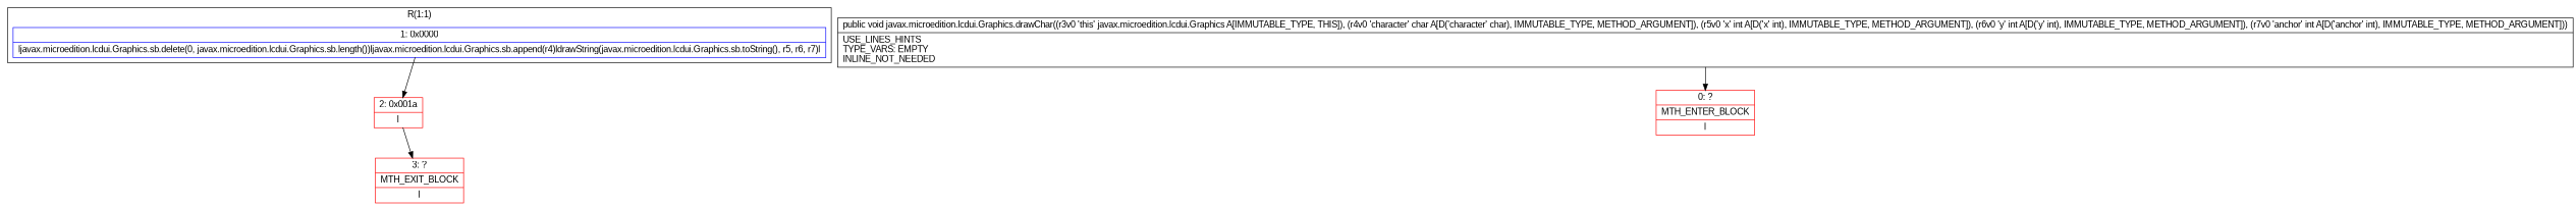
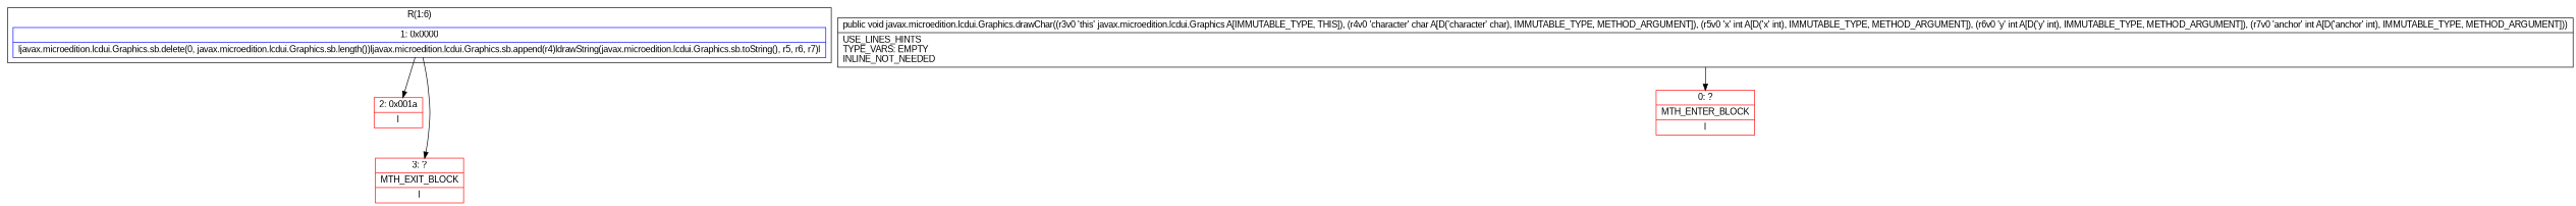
  digraph {
    fontname="Liberation Sans"
    node [color=red fontname="Liberation Sans" shape=record]
    edge [fontname="Liberation Sans"]
    n1 [color=blue label="{1\:\ 0x0000|ljavax.microedition.lcdui.Graphics.sb.delete(0, javax.microedition.lcdui.Graphics.sb.length())ljavax.microedition.lcdui.Graphics.sb.append(r4)ldrawString(javax.microedition.lcdui.Graphics.sb.toString(), r5, r6, r7)l}"]
    n2 [label="{2\:\ 0x001a|l}"]
    n3 [label="{3\:\ ?|MTH_EXIT_BLOCK\l|l}"]
    n4 [label="{0\:\ ?|MTH_ENTER_BLOCK\l|l}"]
    n5 [label="{public void javax.microedition.lcdui.Graphics.drawChar((r3v0 'this' javax.microedition.lcdui.Graphics A[IMMUTABLE_TYPE, THIS]), (r4v0 'character' char A[D('character' char), IMMUTABLE_TYPE, METHOD_ARGUMENT]), (r5v0 'x' int A[D('x' int), IMMUTABLE_TYPE, METHOD_ARGUMENT]), (r6v0 'y' int A[D('y' int), IMMUTABLE_TYPE, METHOD_ARGUMENT]), (r7v0 'anchor' int A[D('anchor' int), IMMUTABLE_TYPE, METHOD_ARGUMENT]))  | USE_LINES_HINTS\lTYPE_VARS: EMPTY\lINLINE_NOT_NEEDED\l}" color=""]
    subgraph cluster_1 {
-     label="R(1:1)"
+     label="R(1:6)"
      n1
    }
    n1 -> n2
-   n2 -> n3
+   n1 -> n3
    n5 -> n4
  }
